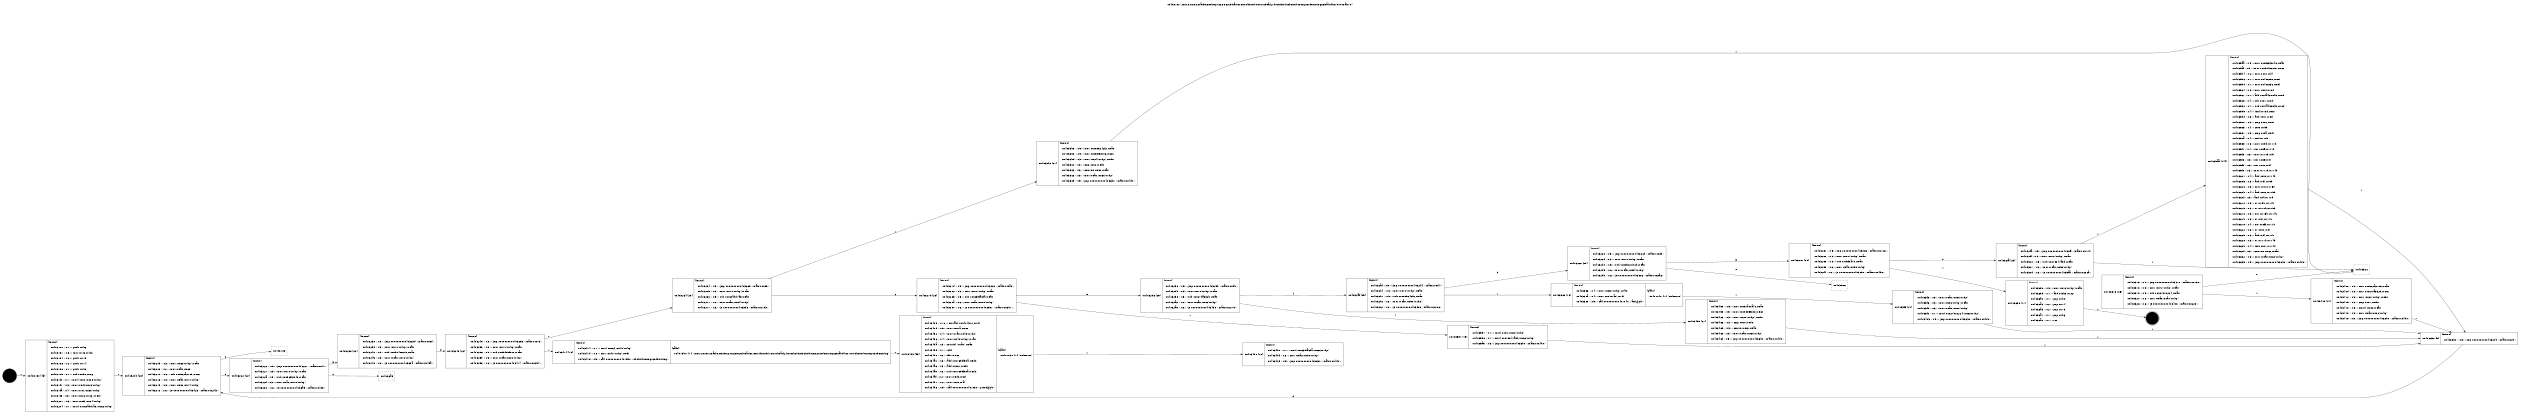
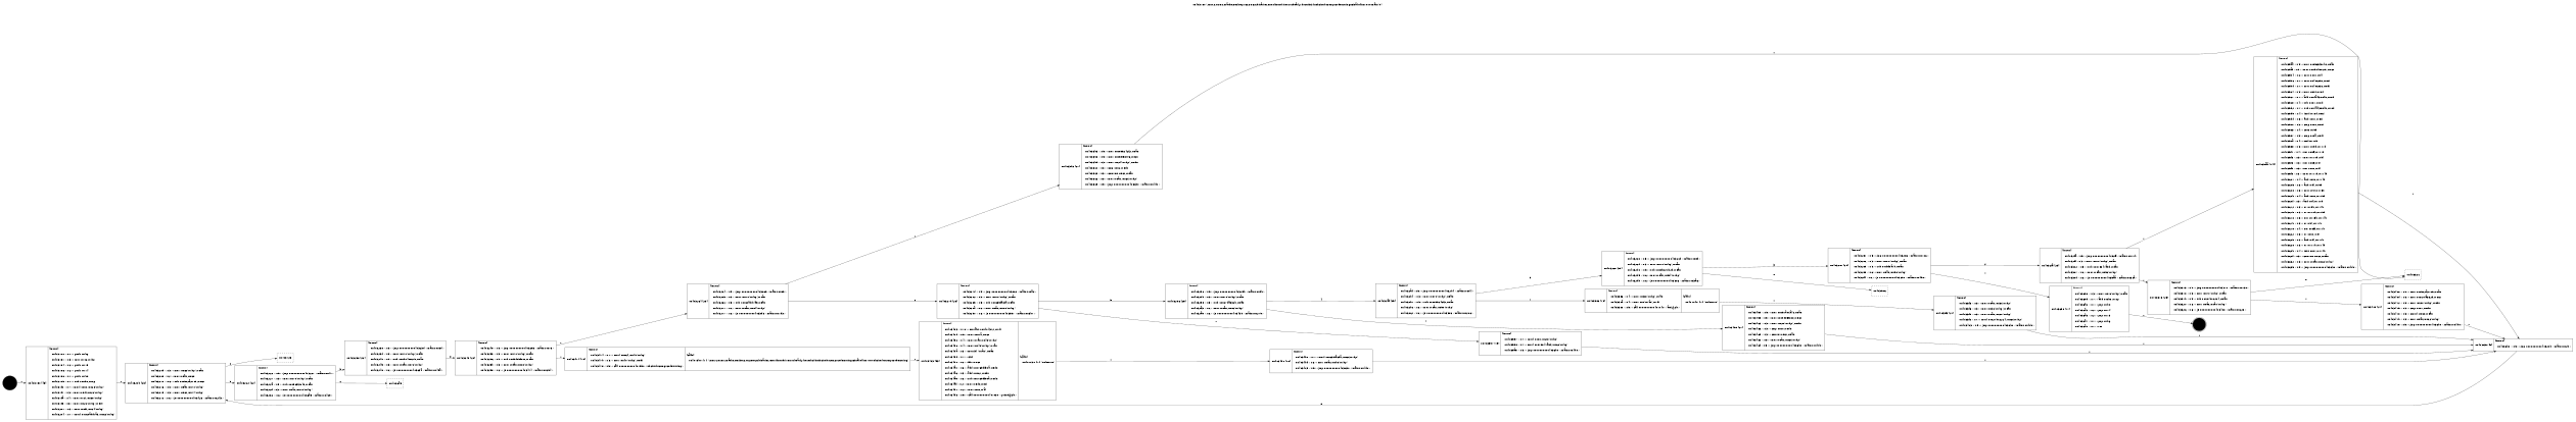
  digraph {
    label="0x4031e0 (/mnt/c/Users/mathe/Desktop/tcc/POCII/binaries/extr_linuxdriversusbearly..hostxhci.h_xhci_trb_comp_code_string_Final-ollvm.out::main(0))"
    labelloc=t
    rankdir=LR
    node [shape=record]
    Entry [fillcolor=black height=0.3 shape=circle style=filled width=0.3]
    n2 [label="{\n     0x4031e0 [43]\l\n     | [instrs]\l\n     &nbsp;&nbsp;0x4031e0 \<+1\>: push %rbp\l\n     &nbsp;&nbsp;0x4031e1 \<+3\>: mov %rsp,%rbp\l\n     &nbsp;&nbsp;0x4031e4 \<+2\>: push %r15\l\n     &nbsp;&nbsp;0x4031e6 \<+2\>: push %r14\l\n     &nbsp;&nbsp;0x4031e8 \<+1\>: push %rbx\l\n     &nbsp;&nbsp;0x4031e9 \<+7\>: sub $0xb8,%rsp\l\n     &nbsp;&nbsp;0x4031f0 \<+7\>: movl $0x0,-0x28(%rbp)\l\n     &nbsp;&nbsp;0x4031f7 \<+3\>: mov %edi,-0x2c(%rbp)\l\n     &nbsp;&nbsp;0x4031fa \<+4\>: mov %rsi,-0x38(%rbp)\l\n     &nbsp;&nbsp;0x4031fe \<+3\>: mov -0x2c(%rbp),%edi\l\n     &nbsp;&nbsp;0x403201 \<+3\>: mov %edi,-0x24(%rbp)\l\n     &nbsp;&nbsp;0x403204 \<+7\>: movl $0xc0add1a5,-0x6c(%rbp)\l\n  }"]
    n3 [label="{\n     0x40320b [23]\l\n     | [instrs]\l\n     &nbsp;&nbsp;0x40320b \<+3\>: mov -0x6c(%rbp),%eax\l\n     &nbsp;&nbsp;0x40320e \<+2\>: mov %eax,%ecx\l\n     &nbsp;&nbsp;0x403210 \<+6\>: sub $0x982a21e5,%ecx\l\n     &nbsp;&nbsp;0x403216 \<+3\>: mov %eax,-0x70(%rbp)\l\n     &nbsp;&nbsp;0x403219 \<+3\>: mov %ecx,-0x74(%rbp)\l\n     &nbsp;&nbsp;0x40321c \<+6\>: je 0000000000403423 \<main+0x243\>\l\n  }"]
    n4 [label="{\n     0x403423\l\n  }" style=dashed]
    n5 [label="{\n     0x403222 [22]\l\n     | [instrs]\l\n     &nbsp;&nbsp;0x403222 \<+5\>: jmp 0000000000403227 \<main+0x47\>\l\n     &nbsp;&nbsp;0x403227 \<+3\>: mov -0x70(%rbp),%eax\l\n     &nbsp;&nbsp;0x40322a \<+5\>: sub $0x9c3f204e,%eax\l\n     &nbsp;&nbsp;0x40322f \<+3\>: mov %eax,-0x78(%rbp)\l\n     &nbsp;&nbsp;0x403232 \<+6\>: je 00000000004036a9 \<main+0x4c9\>\l\n  }"]
    n6 [label="{\n     0x4036a9\l\n  }" style=dashed]
    n7 [label="{\n     0x403238 [22]\l\n     | [instrs]\l\n     &nbsp;&nbsp;0x403238 \<+5\>: jmp 000000000040323d \<main+0x5d\>\l\n     &nbsp;&nbsp;0x40323d \<+3\>: mov -0x70(%rbp),%eax\l\n     &nbsp;&nbsp;0x403240 \<+5\>: sub $0xb04eec19,%eax\l\n     &nbsp;&nbsp;0x403245 \<+3\>: mov %eax,-0x7c(%rbp)\l\n     &nbsp;&nbsp;0x403248 \<+6\>: je 000000000040363a \<main+0x45a\>\l\n  }"]
    n8 [label="{\n     0x40324e [22]\l\n     | [instrs]\l\n     &nbsp;&nbsp;0x40324e \<+5\>: jmp 0000000000403253 \<main+0x73\>\l\n     &nbsp;&nbsp;0x403253 \<+3\>: mov -0x70(%rbp),%eax\l\n     &nbsp;&nbsp;0x403256 \<+5\>: sub $0xbde5f808,%eax\l\n     &nbsp;&nbsp;0x40325b \<+3\>: mov %eax,-0x80(%rbp)\l\n     &nbsp;&nbsp;0x40325e \<+6\>: je 0000000000403474 \<main+0x294\>\l\n  }"]
    Exit [fillcolor=black height=0.3 peripheries=2 shape=circle style=filled width=0.3]
    n10 [label="{\n     0x403474 [15]\l\n     | [instrs]\l\n     &nbsp;&nbsp;0x403474 \<+7\>: movl $0x64,-0x40(%rbp)\l\n     &nbsp;&nbsp;0x40347b \<+3\>: mov -0x40(%rbp),%edi\l\n     &nbsp;&nbsp;0x40347e \<+5\>: call 00000000004015b0 \<xhci_trb_comp_code_string\>\l\n     | [calls]\l\n     &nbsp;&nbsp;0x4015b0 \{1\} (/mnt/c/Users/mathe/Desktop/tcc/POCII/binaries/extr_linuxdriversusbearly..hostxhci.h_xhci_trb_comp_code_string_Final-ollvm.out::xhci_trb_comp_code_string)\l\n  }"]
    n11 [label="{\n     0x403264 [25]\l\n     | [instrs]\l\n     &nbsp;&nbsp;0x403264 \<+5\>: jmp 0000000000403269 \<main+0x89\>\l\n     &nbsp;&nbsp;0x403269 \<+3\>: mov -0x70(%rbp),%eax\l\n     &nbsp;&nbsp;0x40326c \<+5\>: sub $0xc0add1a5,%eax\l\n     &nbsp;&nbsp;0x403271 \<+6\>: mov %eax,-0x84(%rbp)\l\n     &nbsp;&nbsp;0x403277 \<+6\>: je 00000000004033b3 \<main+0x1d3\>\l\n  }"]
    n12 [label="{\n     0x4034b8 [18]\l\n     | [instrs]\l\n     &nbsp;&nbsp;0x4034b8 \<+7\>: movl $0xc39facba,-0x6c(%rbp)\l\n     &nbsp;&nbsp;0x4034bf \<+6\>: mov %eax,-0xb8(%rbp)\l\n     &nbsp;&nbsp;0x4034c5 \<+5\>: jmp 00000000004036b0 \<main+0x4d0\>\l\n  }"]
    n13 [label="{\n     0x4036b0 [5]\l\n     | [instrs]\l\n     &nbsp;&nbsp;0x4036b0 \<+5\>: jmp 000000000040320b \<main+0x2b\>\l\n  }"]
    n14 [label="{\n     0x403483 [53]\l\n     | [instrs]\l\n     &nbsp;&nbsp;0x403483 \<+10\>: movabs $0x404372,%rdi\l\n     &nbsp;&nbsp;0x40348d \<+5\>: mov $0x1a,%ecx\l\n     &nbsp;&nbsp;0x403492 \<+4\>: mov %rax,-0x48(%rbp)\l\n     &nbsp;&nbsp;0x403496 \<+4\>: mov -0x48(%rbp),%rax\l\n     &nbsp;&nbsp;0x40349a \<+3\>: movsbl (%rax),%eax\l\n     &nbsp;&nbsp;0x40349d \<+1\>: cltd\l\n     &nbsp;&nbsp;0x40349e \<+2\>: idiv %ecx\l\n     &nbsp;&nbsp;0x4034a0 \<+6\>: add $0x769df90a,%edx\l\n     &nbsp;&nbsp;0x4034a6 \<+3\>: add $0x61,%edx\l\n     &nbsp;&nbsp;0x4034a9 \<+6\>: sub $0x769df90a,%edx\l\n     &nbsp;&nbsp;0x4034af \<+2\>: mov %edx,%esi\l\n     &nbsp;&nbsp;0x4034b1 \<+2\>: mov $0x0,%al\l\n     &nbsp;&nbsp;0x4034b3 \<+5\>: call 0000000000401030 \<printf@plt\>\l\n     | [calls]\l\n     &nbsp;&nbsp;0x401030 \{1\} (unknown)\l\n  }"]
    n15 [label="{\n     0x4033b3 [27]\l\n     | [instrs]\l\n     &nbsp;&nbsp;0x4033b3 \<+5\>: mov $0xe95242f2,%eax\l\n     &nbsp;&nbsp;0x4033b8 \<+5\>: mov $0x5df50f46,%ecx\l\n     &nbsp;&nbsp;0x4033bd \<+3\>: mov -0x24(%rbp),%edx\l\n     &nbsp;&nbsp;0x4033c0 \<+3\>: cmp $0x2,%edx\l\n     &nbsp;&nbsp;0x4033c3 \<+3\>: cmovne %ecx,%eax\l\n     &nbsp;&nbsp;0x4033c6 \<+3\>: mov %eax,-0x6c(%rbp)\l\n     &nbsp;&nbsp;0x4033c9 \<+5\>: jmp 00000000004036b0 \<main+0x4d0\>\l\n  }"]
    n16 [label="{\n     0x40327d [25]\l\n     | [instrs]\l\n     &nbsp;&nbsp;0x40327d \<+5\>: jmp 0000000000403282 \<main+0xa2\>\l\n     &nbsp;&nbsp;0x403282 \<+3\>: mov -0x70(%rbp),%eax\l\n     &nbsp;&nbsp;0x403285 \<+5\>: sub $0xc39facba,%eax\l\n     &nbsp;&nbsp;0x40328a \<+6\>: mov %eax,-0x88(%rbp)\l\n     &nbsp;&nbsp;0x403290 \<+6\>: je 0000000000403597 \<main+0x3b7\>\l\n  }"]
    n17 [label="{\n     0x40332c\l\n  }" style=dashed]
    n18 [label="{\n     0x403597 [19]\l\n     | [instrs]\l\n     &nbsp;&nbsp;0x403597 \<+7\>: movl $0x0,-0x28(%rbp)\l\n     &nbsp;&nbsp;0x40359e \<+7\>: movl $0x1e841a9d,-0x6c(%rbp)\l\n     &nbsp;&nbsp;0x4035a5 \<+5\>: jmp 00000000004036b0 \<main+0x4d0\>\l\n  }"]
    n19 [label="{\n     0x403296 [25]\l\n     | [instrs]\l\n     &nbsp;&nbsp;0x403296 \<+5\>: jmp 000000000040329b \<main+0xbb\>\l\n     &nbsp;&nbsp;0x40329b \<+3\>: mov -0x70(%rbp),%eax\l\n     &nbsp;&nbsp;0x40329e \<+5\>: sub $0xc7da332b,%eax\l\n     &nbsp;&nbsp;0x4032a3 \<+6\>: mov %eax,-0x8c(%rbp)\l\n     &nbsp;&nbsp;0x4032a9 \<+6\>: je 0000000000403459 \<main+0x279\>\l\n  }"]
    n20 [label="{\n     0x403459 [27]\l\n     | [instrs]\l\n     &nbsp;&nbsp;0x403459 \<+5\>: mov $0x51a0ca4c,%eax\l\n     &nbsp;&nbsp;0x40345e \<+5\>: mov $0xbde5f808,%ecx\l\n     &nbsp;&nbsp;0x403463 \<+3\>: mov -0x20(%rbp),%edx\l\n     &nbsp;&nbsp;0x403466 \<+3\>: cmp $0x0,%edx\l\n     &nbsp;&nbsp;0x403469 \<+3\>: cmove %ecx,%eax\l\n     &nbsp;&nbsp;0x40346c \<+3\>: mov %eax,-0x6c(%rbp)\l\n     &nbsp;&nbsp;0x40346f \<+5\>: jmp 00000000004036b0 \<main+0x4d0\>\l\n  }"]
    n21 [label="{\n     0x4032af [25]\l\n     | [instrs]\l\n     &nbsp;&nbsp;0x4032af \<+5\>: jmp 00000000004032b4 \<main+0xd4\>\l\n     &nbsp;&nbsp;0x4032b4 \<+3\>: mov -0x70(%rbp),%eax\l\n     &nbsp;&nbsp;0x4032b7 \<+5\>: sub $0xe95242f2,%eax\l\n     &nbsp;&nbsp;0x4032bc \<+6\>: mov %eax,-0x90(%rbp)\l\n     &nbsp;&nbsp;0x4032c2 \<+6\>: je 00000000004033e6 \<main+0x206\>\l\n  }"]
    n22 [label="{\n     0x403408 [27]\l\n     | [instrs]\l\n     &nbsp;&nbsp;0x403408 \<+5\>: mov $0x982a21e5,%eax\l\n     &nbsp;&nbsp;0x40340d \<+5\>: mov $0xc7da332b,%ecx\l\n     &nbsp;&nbsp;0x403412 \<+3\>: mov -0x20(%rbp),%edx\l\n     &nbsp;&nbsp;0x403415 \<+3\>: cmp $0x1,%edx\l\n     &nbsp;&nbsp;0x403418 \<+3\>: cmovl %ecx,%eax\l\n     &nbsp;&nbsp;0x40341b \<+3\>: mov %eax,-0x6c(%rbp)\l\n     &nbsp;&nbsp;0x40341e \<+5\>: jmp 00000000004036b0 \<main+0x4d0\>\l\n  }"]
    n23 [label="{\n     0x4033e6 [13]\l\n     | [instrs]\l\n     &nbsp;&nbsp;0x4033e6 \<+4\>: mov -0x38(%rbp),%rax\l\n     &nbsp;&nbsp;0x4033ea \<+4\>: mov 0x8(%rax),%rdi\l\n     &nbsp;&nbsp;0x4033ee \<+5\>: call 0000000000401040 \<atoi@plt\>\l\n     | [calls]\l\n     &nbsp;&nbsp;0x401040 \{1\} (unknown)\l\n  }"]
    n24 [label="{\n     0x4032c8 [25]\l\n     | [instrs]\l\n     &nbsp;&nbsp;0x4032c8 \<+5\>: jmp 00000000004032cd \<main+0xed\>\l\n     &nbsp;&nbsp;0x4032cd \<+3\>: mov -0x70(%rbp),%eax\l\n     &nbsp;&nbsp;0x4032d0 \<+5\>: sub $0xeb670b2b,%eax\l\n     &nbsp;&nbsp;0x4032d5 \<+6\>: mov %eax,-0x94(%rbp)\l\n     &nbsp;&nbsp;0x4032db \<+6\>: je 0000000000403586 \<main+0x3a6\>\l\n  }"]
    n25 [label="{\n     0x403313 [25]\l\n     | [instrs]\l\n     &nbsp;&nbsp;0x403313 \<+5\>: jmp 0000000000403318 \<main+0x138\>\l\n     &nbsp;&nbsp;0x403318 \<+3\>: mov -0x70(%rbp),%eax\l\n     &nbsp;&nbsp;0x40331b \<+5\>: sub $0x27b02224,%eax\l\n     &nbsp;&nbsp;0x403320 \<+6\>: mov %eax,-0xa0(%rbp)\l\n     &nbsp;&nbsp;0x403326 \<+6\>: je 0000000000403408 \<main+0x228\>\l\n  }"]
    n26 [label="{\n     0x4033f3 [21]\l\n     | [instrs]\l\n     &nbsp;&nbsp;0x4033f3 \<+3\>: mov %eax,-0x3c(%rbp)\l\n     &nbsp;&nbsp;0x4033f6 \<+3\>: mov -0x3c(%rbp),%eax\l\n     &nbsp;&nbsp;0x4033f9 \<+3\>: mov %eax,-0x20(%rbp)\l\n     &nbsp;&nbsp;0x4033fc \<+7\>: movl $0x27b02224,-0x6c(%rbp)\l\n     &nbsp;&nbsp;0x403403 \<+5\>: jmp 00000000004036b0 \<main+0x4d0\>\l\n  }"]
    n27 [label="{\n     0x403586\l\n  }" style=dashed]
    n28 [label="{\n     0x4032e1 [25]\l\n     | [instrs]\l\n     &nbsp;&nbsp;0x4032e1 \<+5\>: jmp 00000000004032e6 \<main+0x106\>\l\n     &nbsp;&nbsp;0x4032e6 \<+3\>: mov -0x70(%rbp),%eax\l\n     &nbsp;&nbsp;0x4032e9 \<+5\>: sub $0xbf8a1b,%eax\l\n     &nbsp;&nbsp;0x4032ee \<+6\>: mov %eax,-0x98(%rbp)\l\n     &nbsp;&nbsp;0x4032f4 \<+6\>: je 0000000000403698 \<main+0x4b8\>\l\n  }"]
    n29 [label="{\n     0x4035aa [144]\l\n     | [instrs]\l\n     &nbsp;&nbsp;0x4035aa \<+5\>: mov $0x9c3f204e,%eax\l\n     &nbsp;&nbsp;0x4035af \<+5\>: mov $0xb04eec19,%ecx\l\n     &nbsp;&nbsp;0x4035b4 \<+2\>: mov $0x1,%dl\l\n     &nbsp;&nbsp;0x4035b6 \<+7\>: mov 0x406058,%esi\l\n     &nbsp;&nbsp;0x4035bd \<+7\>: mov 0x40603c,%edi\l\n     &nbsp;&nbsp;0x4035c4 \<+3\>: mov %esi,%r8d\l\n     &nbsp;&nbsp;0x4035c7 \<+7\>: add $0x4a438e49,%r8d\l\n     &nbsp;&nbsp;0x4035ce \<+4\>: sub $0x1,%r8d\l\n     &nbsp;&nbsp;0x4035d2 \<+7\>: sub $0x4a438e49,%r8d\l\n     &nbsp;&nbsp;0x4035d9 \<+4\>: imul %r8d,%esi\l\n     &nbsp;&nbsp;0x4035dd \<+3\>: and $0x1,%esi\l\n     &nbsp;&nbsp;0x4035e0 \<+3\>: cmp $0x0,%esi\l\n     &nbsp;&nbsp;0x4035e3 \<+4\>: sete %r9b\l\n     &nbsp;&nbsp;0x4035e7 \<+3\>: cmp $0xa,%edi\l\n     &nbsp;&nbsp;0x4035ea \<+4\>: setl %r10b\l\n     &nbsp;&nbsp;0x4035ee \<+3\>: mov %r9b,%r11b\l\n     &nbsp;&nbsp;0x4035f1 \<+4\>: xor $0xff,%r11b\l\n     &nbsp;&nbsp;0x4035f5 \<+3\>: mov %r10b,%bl\l\n     &nbsp;&nbsp;0x4035f8 \<+3\>: xor $0xff,%bl\l\n     &nbsp;&nbsp;0x4035fb \<+3\>: xor $0x0,%dl\l\n     &nbsp;&nbsp;0x4035fe \<+3\>: mov %r11b,%r14b\l\n     &nbsp;&nbsp;0x403601 \<+4\>: and $0x0,%r14b\l\n     &nbsp;&nbsp;0x403605 \<+3\>: and %dl,%r9b\l\n     &nbsp;&nbsp;0x403608 \<+3\>: mov %bl,%r15b\l\n     &nbsp;&nbsp;0x40360b \<+4\>: and $0x0,%r15b\l\n     &nbsp;&nbsp;0x40360f \<+3\>: and %dl,%r10b\l\n     &nbsp;&nbsp;0x403612 \<+3\>: or %r9b,%r14b\l\n     &nbsp;&nbsp;0x403615 \<+3\>: or %r10b,%r15b\l\n     &nbsp;&nbsp;0x403618 \<+3\>: xor %r15b,%r14b\l\n     &nbsp;&nbsp;0x40361b \<+3\>: or %bl,%r11b\l\n     &nbsp;&nbsp;0x40361e \<+4\>: xor $0xff,%r11b\l\n     &nbsp;&nbsp;0x403622 \<+3\>: or $0x0,%dl\l\n     &nbsp;&nbsp;0x403625 \<+3\>: and %dl,%r11b\l\n     &nbsp;&nbsp;0x403628 \<+3\>: or %r11b,%r14b\l\n     &nbsp;&nbsp;0x40362b \<+4\>: test $0x1,%r14b\l\n     &nbsp;&nbsp;0x40362f \<+3\>: cmovne %ecx,%eax\l\n     &nbsp;&nbsp;0x403632 \<+3\>: mov %eax,-0x6c(%rbp)\l\n     &nbsp;&nbsp;0x403635 \<+5\>: jmp 00000000004036b0 \<main+0x4d0\>\l\n  }"]
    n30 [label="{\n     0x4032fa [25]\l\n     | [instrs]\l\n     &nbsp;&nbsp;0x4032fa \<+5\>: jmp 00000000004032ff \<main+0x11f\>\l\n     &nbsp;&nbsp;0x4032ff \<+3\>: mov -0x70(%rbp),%eax\l\n     &nbsp;&nbsp;0x403302 \<+5\>: sub $0x1e841a9d,%eax\l\n     &nbsp;&nbsp;0x403307 \<+6\>: mov %eax,-0x9c(%rbp)\l\n     &nbsp;&nbsp;0x40330d \<+6\>: je 00000000004035aa \<main+0x3ca\>\l\n  }"]
    n31 [label="{\n     0x403698 [17]\l\n     | [instrs]\l\n     &nbsp;&nbsp;0x403698 \<+3\>: mov -0x1c(%rbp),%eax\l\n     &nbsp;&nbsp;0x40369b \<+7\>: add $0xb8,%rsp\l\n     &nbsp;&nbsp;0x4036a2 \<+1\>: pop %rbx\l\n     &nbsp;&nbsp;0x4036a3 \<+2\>: pop %r14\l\n     &nbsp;&nbsp;0x4036a5 \<+2\>: pop %r15\l\n     &nbsp;&nbsp;0x4036a7 \<+1\>: pop %rbp\l\n     &nbsp;&nbsp;0x4036a8 \<+1\>: ret\l\n  }"]
    Entry -> n2 [label=" 1"]
    n2 -> n3 [label=" 1"]
    n3 -> n4 [label=" 0"]
    n3 -> n5 [label=" 9"]
    n5 -> n6 [label=" 0"]
    n5 -> n7 [label=" 3"]
    n7 -> n8 [label=" 8"]
    n8 -> n10 [label=" 1"]
    n8 -> n11 [label=" 7"]
    n10 -> n14 [label=" 1"]
    n11 -> n15 [label=" 1"]
    n11 -> n16 [label=" 6"]
+   n12 -> n13 [label=" 1"]
    n13 -> n3 [label=" 8"]
    n14 -> n12 [label=" 1"]
    n15 -> n17 [label=" 1"]
    n16 -> n18 [label=" 1"]
    n16 -> n19 [label=" 5"]
    n18 -> n13 [label=" 1"]
    n19 -> n20 [label=" 1"]
    n19 -> n21 [label=" 4"]
    n20 -> n13 [label=" 1"]
    n21 -> n23 [label=" 1"]
    n21 -> n24 [label=" 3"]
    n22 -> n13 [label=" 1"]
    n23 -> n26 [label=" 1"]
    n24 -> n27 [label=" 0"]
    n24 -> n28 [label=" 3"]
    n25 -> n17 [label=" 0"]
    n25 -> n22 [label=" 1"]
    n26 -> n13 [label=" 1"]
    n28 -> n30 [label=" 2"]
    n28 -> n31 [label=" 1"]
    n29 -> n13 [label=" 1"]
-   n30 -> n17 [label=" 1"]
+   n30 -> n25 [label=" 1"]
    n30 -> n29 [label=" 1"]
    n31 -> Exit [label=" 1"]
  }
